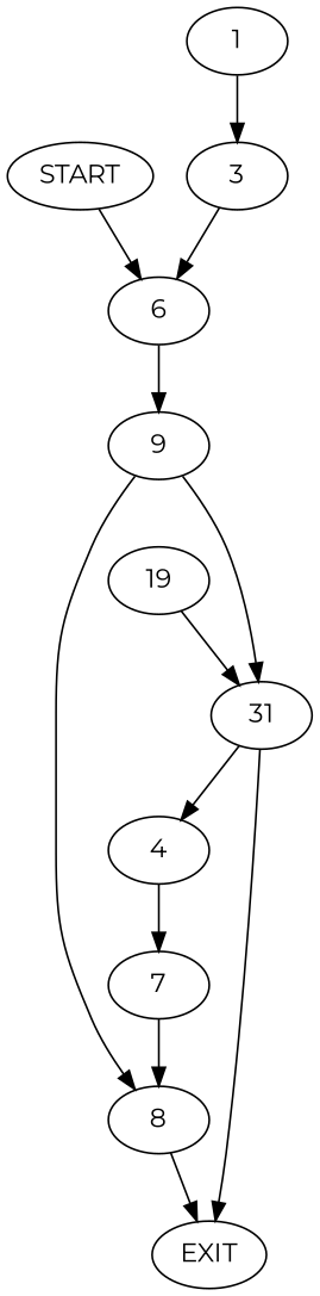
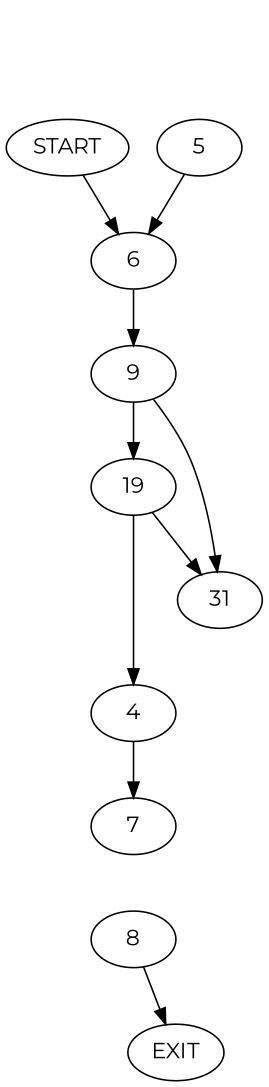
  digraph {
    fontname=Montserrat
    node [fontname=Montserrat]
    edge [fontname=Montserrat]
    n1 [label=START]
    6
-   1
-   3
+   3 [label=5]
    n5 [label=EXIT]
    4
    7
    9
    8
    n10 [label=19]
    n11 [label=31]
    n1 -> 6
    6 -> 9
-   1 -> 3
    3 -> 6
    4 -> 7
-   7 -> 8
-   9 -> 8
+   9 -> n10
    9 -> n11
    8 -> n5
-   n11 -> 4
+   n10 -> 4
    n10 -> n11
-   n11 -> n5
  }
